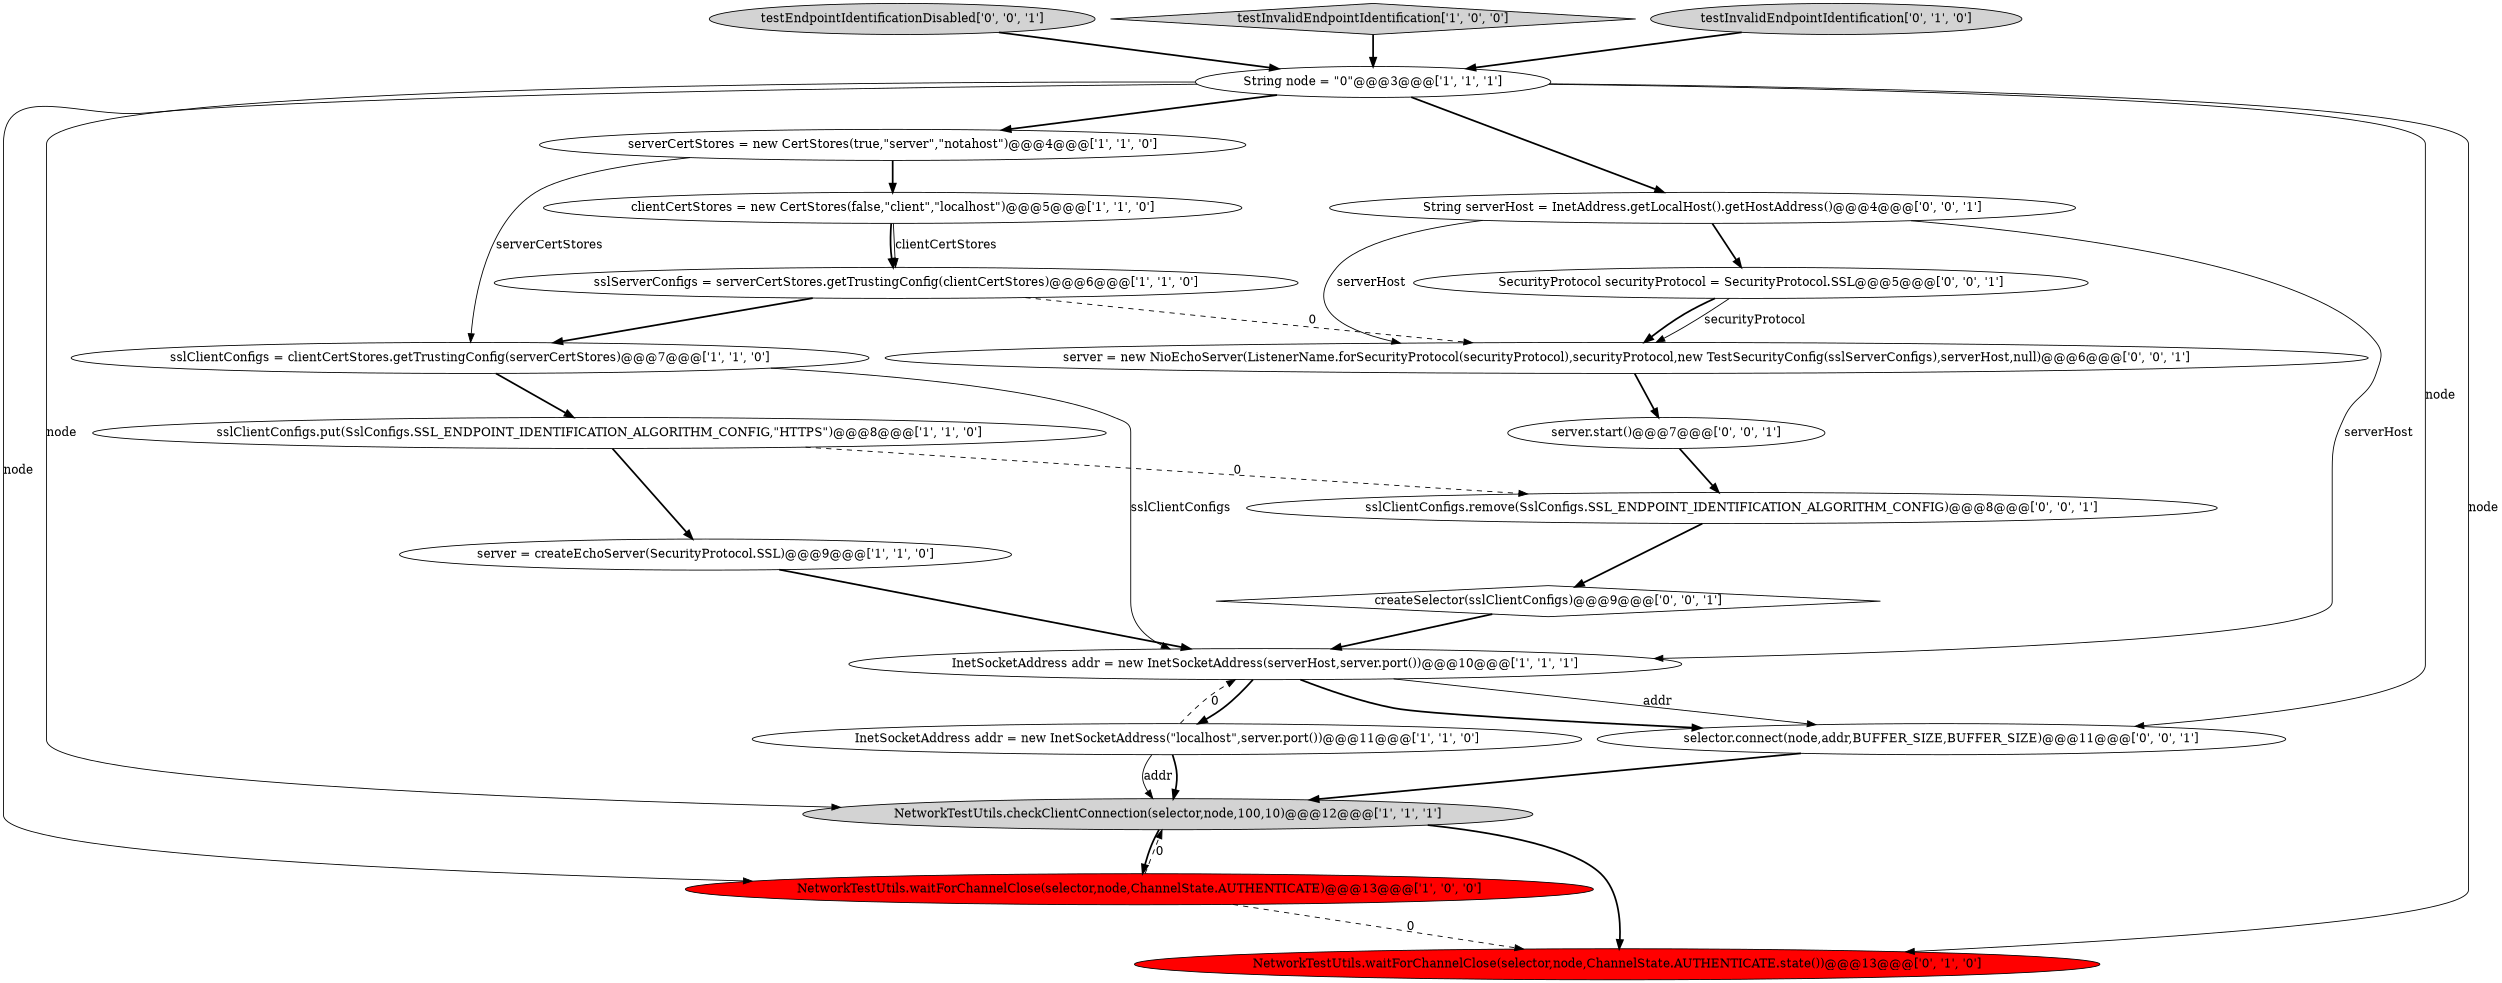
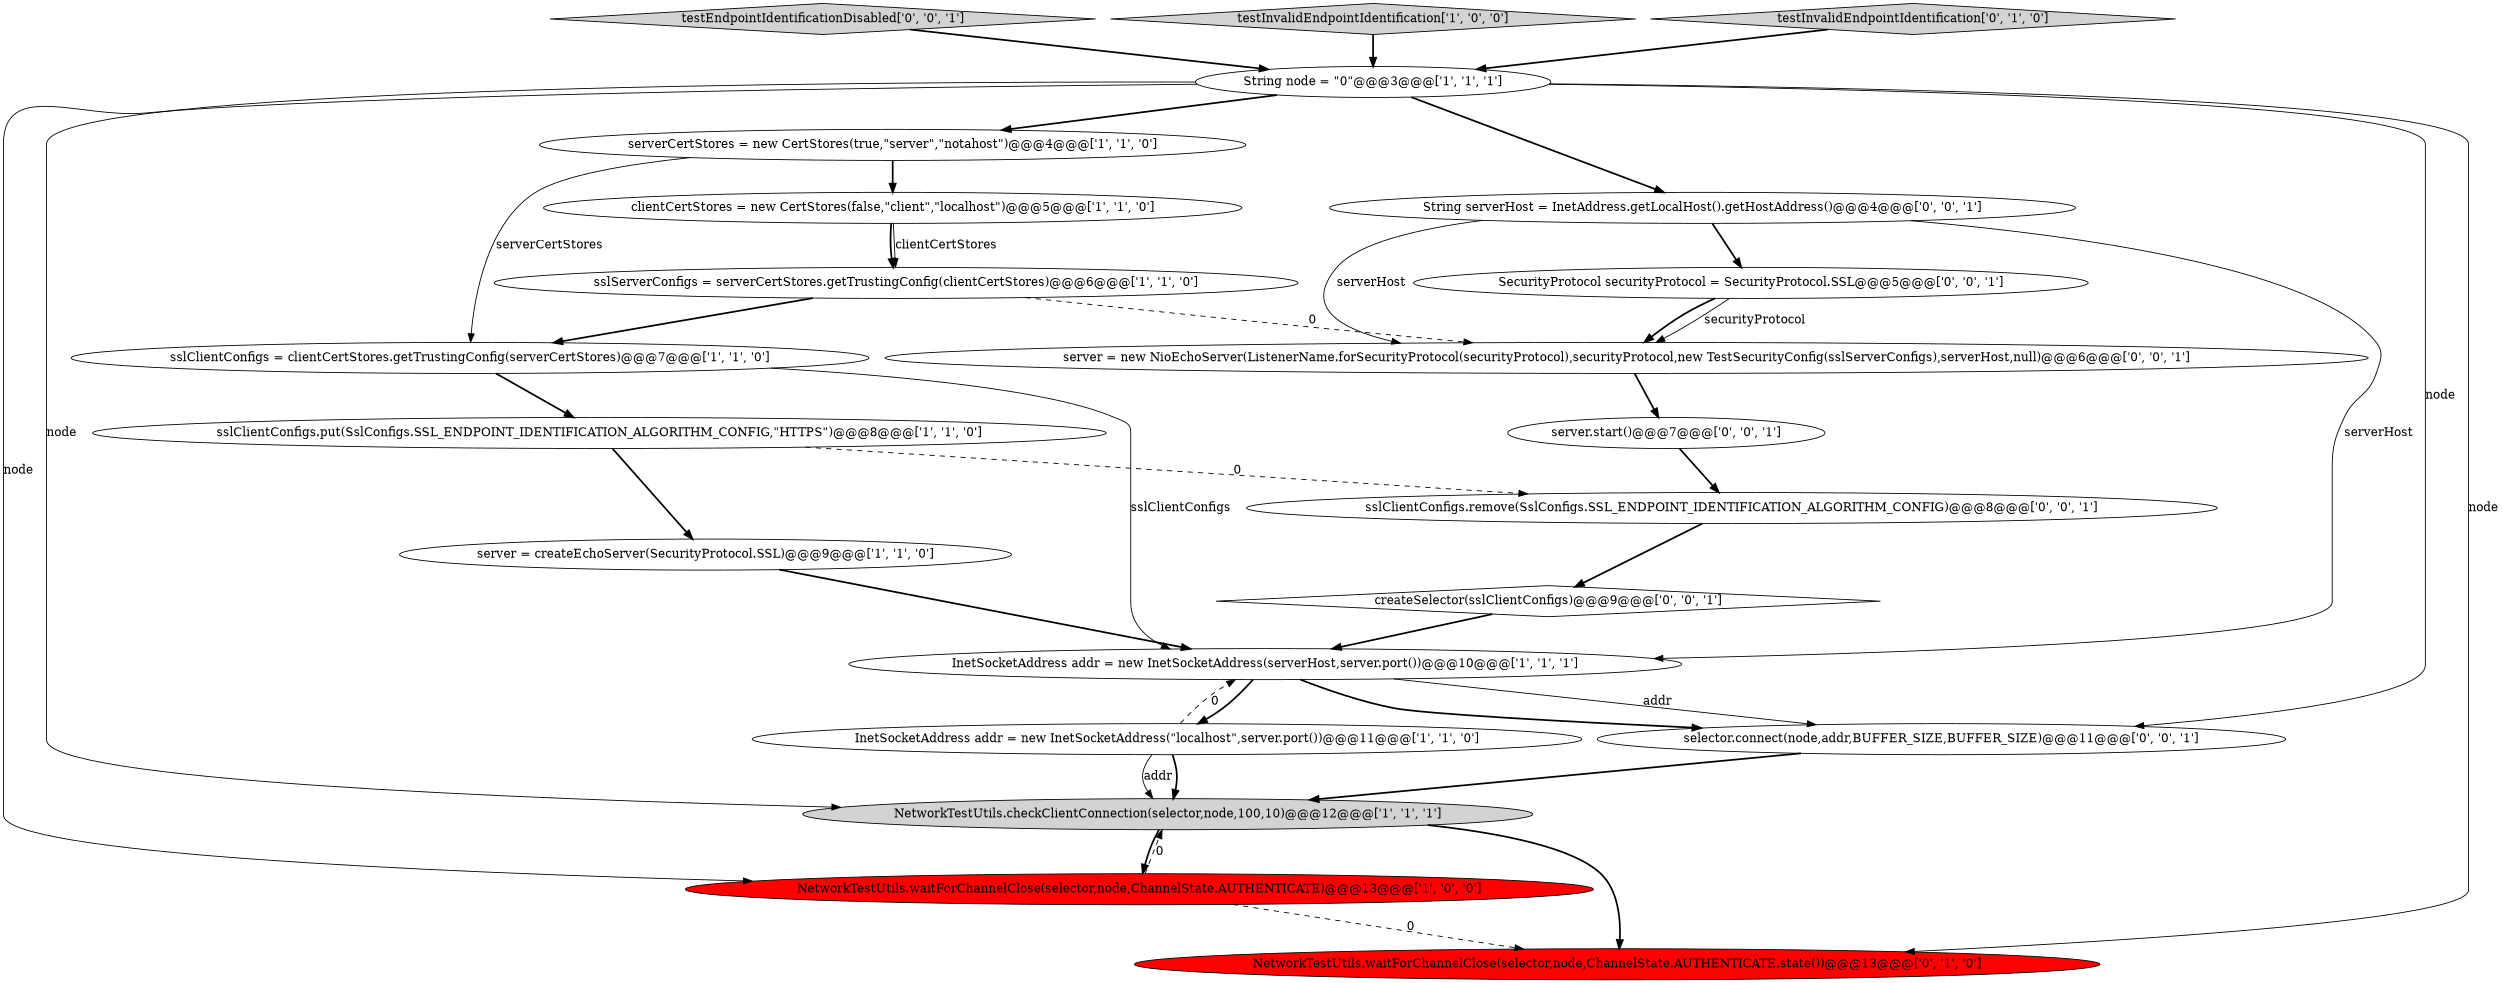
  digraph {
    node [fillcolor=white shape=ellipse style=filled]
    edge [style=bold]
    n1 [label="InetSocketAddress addr = new InetSocketAddress(serverHost,server.port())@@@10@@@['1', '1', '1']"]
    n2 [label="InetSocketAddress addr = new InetSocketAddress(\"localhost\",server.port())@@@11@@@['1', '1', '0']"]
    n3 [label="selector.connect(node,addr,BUFFER_SIZE,BUFFER_SIZE)@@@11@@@['0', '0', '1']"]
    n4 [fillcolor=lightgray label="NetworkTestUtils.checkClientConnection(selector,node,100,10)@@@12@@@['1', '1', '1']"]
    n5 [label="serverCertStores = new CertStores(true,\"server\",\"notahost\")@@@4@@@['1', '1', '0']"]
    n6 [label="sslClientConfigs = clientCertStores.getTrustingConfig(serverCertStores)@@@7@@@['1', '1', '0']"]
    n7 [label="clientCertStores = new CertStores(false,\"client\",\"localhost\")@@@5@@@['1', '1', '0']"]
    n8 [label="sslClientConfigs.put(SslConfigs.SSL_ENDPOINT_IDENTIFICATION_ALGORITHM_CONFIG,\"HTTPS\")@@@8@@@['1', '1', '0']"]
    n9 [label="sslServerConfigs = serverCertStores.getTrustingConfig(clientCertStores)@@@6@@@['1', '1', '0']"]
    n10 [fillcolor=red label="NetworkTestUtils.waitForChannelClose(selector,node,ChannelState.AUTHENTICATE.state())@@@13@@@['0', '1', '0']"]
    n11 [label="server = new NioEchoServer(ListenerName.forSecurityProtocol(securityProtocol),securityProtocol,new TestSecurityConfig(sslServerConfigs),serverHost,null)@@@6@@@['0', '0', '1']"]
    n12 [label="server.start()@@@7@@@['0', '0', '1']"]
    n13 [label="String serverHost = InetAddress.getLocalHost().getHostAddress()@@@4@@@['0', '0', '1']"]
    n14 [label="SecurityProtocol securityProtocol = SecurityProtocol.SSL@@@5@@@['0', '0', '1']"]
    n15 [label="String node = \"0\"@@@3@@@['1', '1', '1']"]
    n16 [fillcolor=red label="NetworkTestUtils.waitForChannelClose(selector,node,ChannelState.AUTHENTICATE)@@@13@@@['1', '0', '0']"]
-   n17 [fillcolor=lightgray label="testEndpointIdentificationDisabled['0', '0', '1']"]
+   n17 [fillcolor=lightgray label="testEndpointIdentificationDisabled['0', '0', '1']" shape=diamond]
    n18 [label="sslClientConfigs.remove(SslConfigs.SSL_ENDPOINT_IDENTIFICATION_ALGORITHM_CONFIG)@@@8@@@['0', '0', '1']"]
    n19 [label="server = createEchoServer(SecurityProtocol.SSL)@@@9@@@['1', '1', '0']"]
    n20 [label="createSelector(sslClientConfigs)@@@9@@@['0', '0', '1']" shape=diamond]
    n21 [fillcolor=lightgray label="testInvalidEndpointIdentification['1', '0', '0']" shape=diamond]
-   n22 [fillcolor=lightgray label="testInvalidEndpointIdentification['0', '1', '0']"]
+   n22 [fillcolor=lightgray label="testInvalidEndpointIdentification['0', '1', '0']" shape=diamond]
    n1 -> n2
    n1 -> n3
    n1 -> n3 [label=addr style=solid]
    n2 -> n1 [label=0 style=dashed]
    n2 -> n4
    n2 -> n4 [label=addr style=solid]
    n3 -> n4
    n4 -> n10
    n4 -> n16
    n5 -> n6 [label=serverCertStores style=solid]
    n5 -> n7
    n6 -> n1 [label=sslClientConfigs style=solid]
    n6 -> n8
    n7 -> n9
    n7 -> n9 [label=clientCertStores style=solid]
    n8 -> n18 [label=0 style=dashed]
    n8 -> n19
    n9 -> n6
    n9 -> n11 [label=0 style=dashed]
    n11 -> n12
    n12 -> n18
    n13 -> n1 [label=serverHost style=solid]
    n13 -> n11 [label=serverHost style=solid]
    n13 -> n14
    n14 -> n11
    n14 -> n11 [label=securityProtocol style=solid]
    n15 -> n3 [label="node" style=solid]
    n15 -> n4 [label="node" style=solid]
    n15 -> n5
    n15 -> n10 [label="node" style=solid]
    n15 -> n13
    n15 -> n16 [label="node" style=solid]
    n16 -> n4 [label=0 style=dashed]
    n16 -> n10 [label=0 style=dashed]
    n17 -> n15
    n18 -> n20
    n19 -> n1
    n20 -> n1
    n21 -> n15
    n22 -> n15
  }
